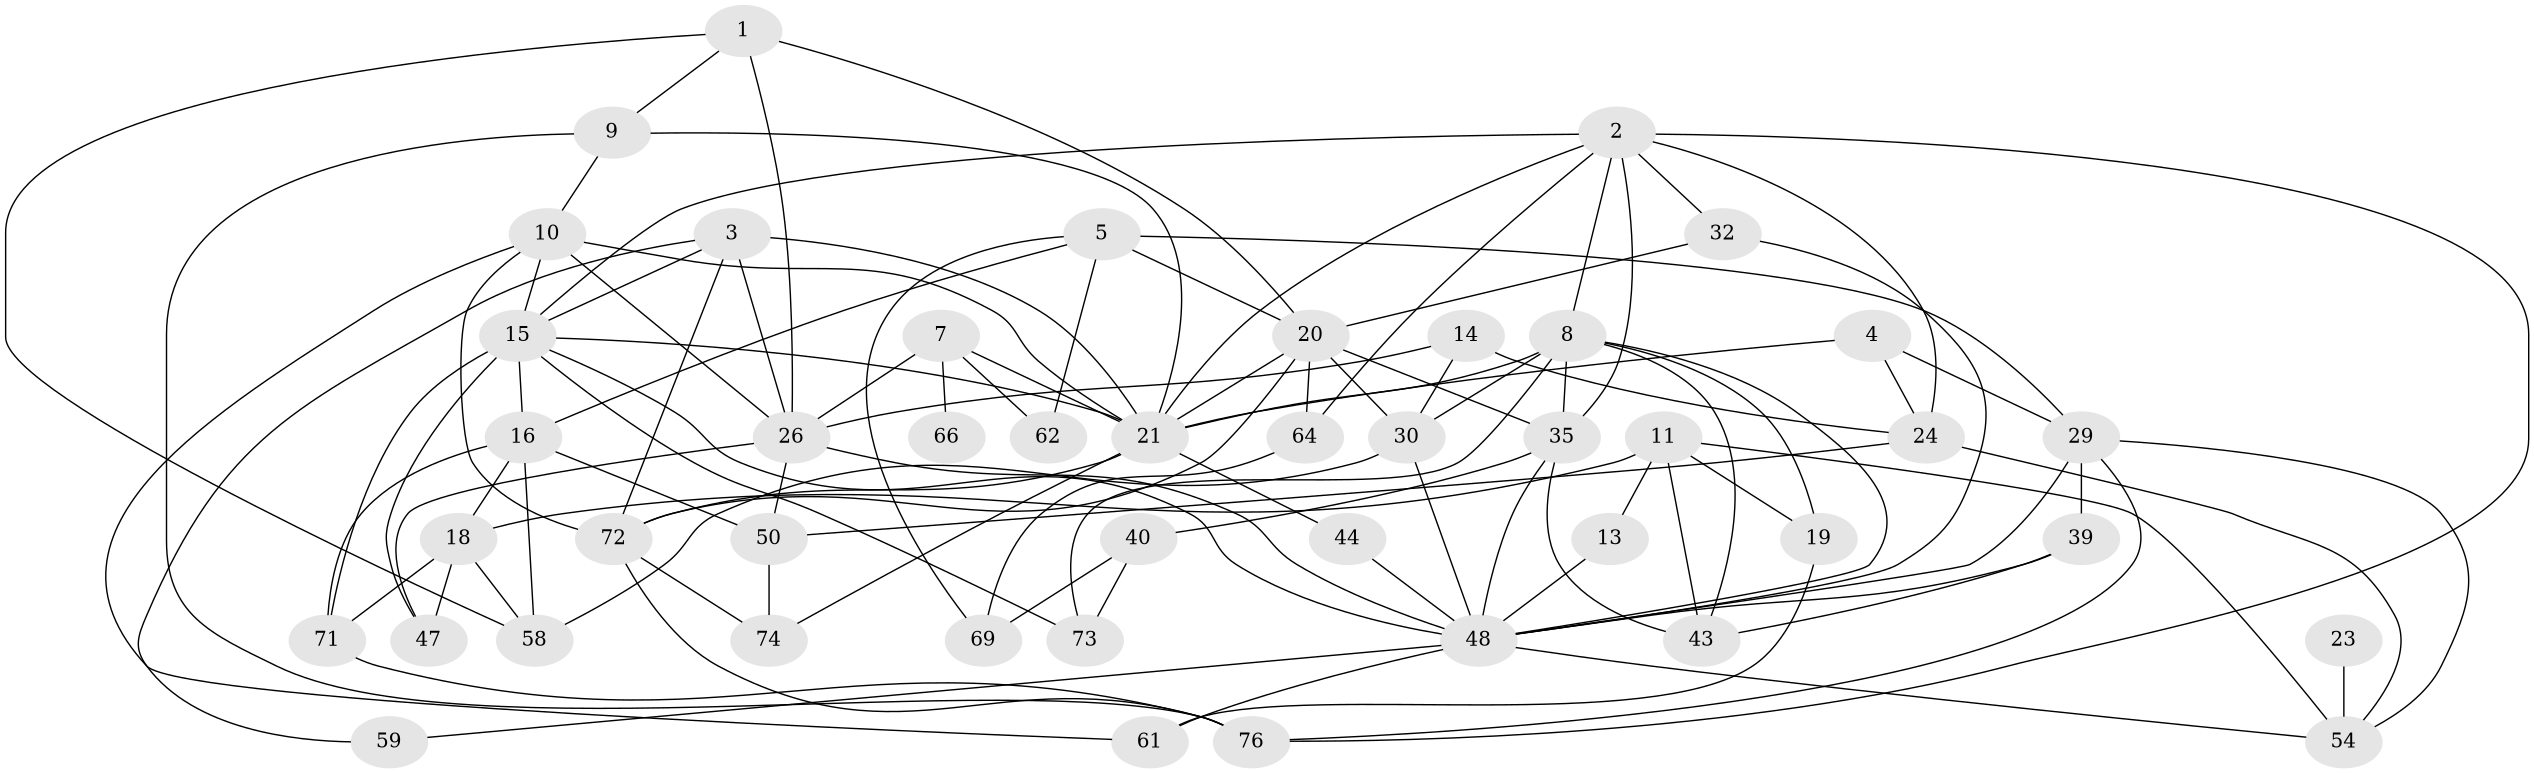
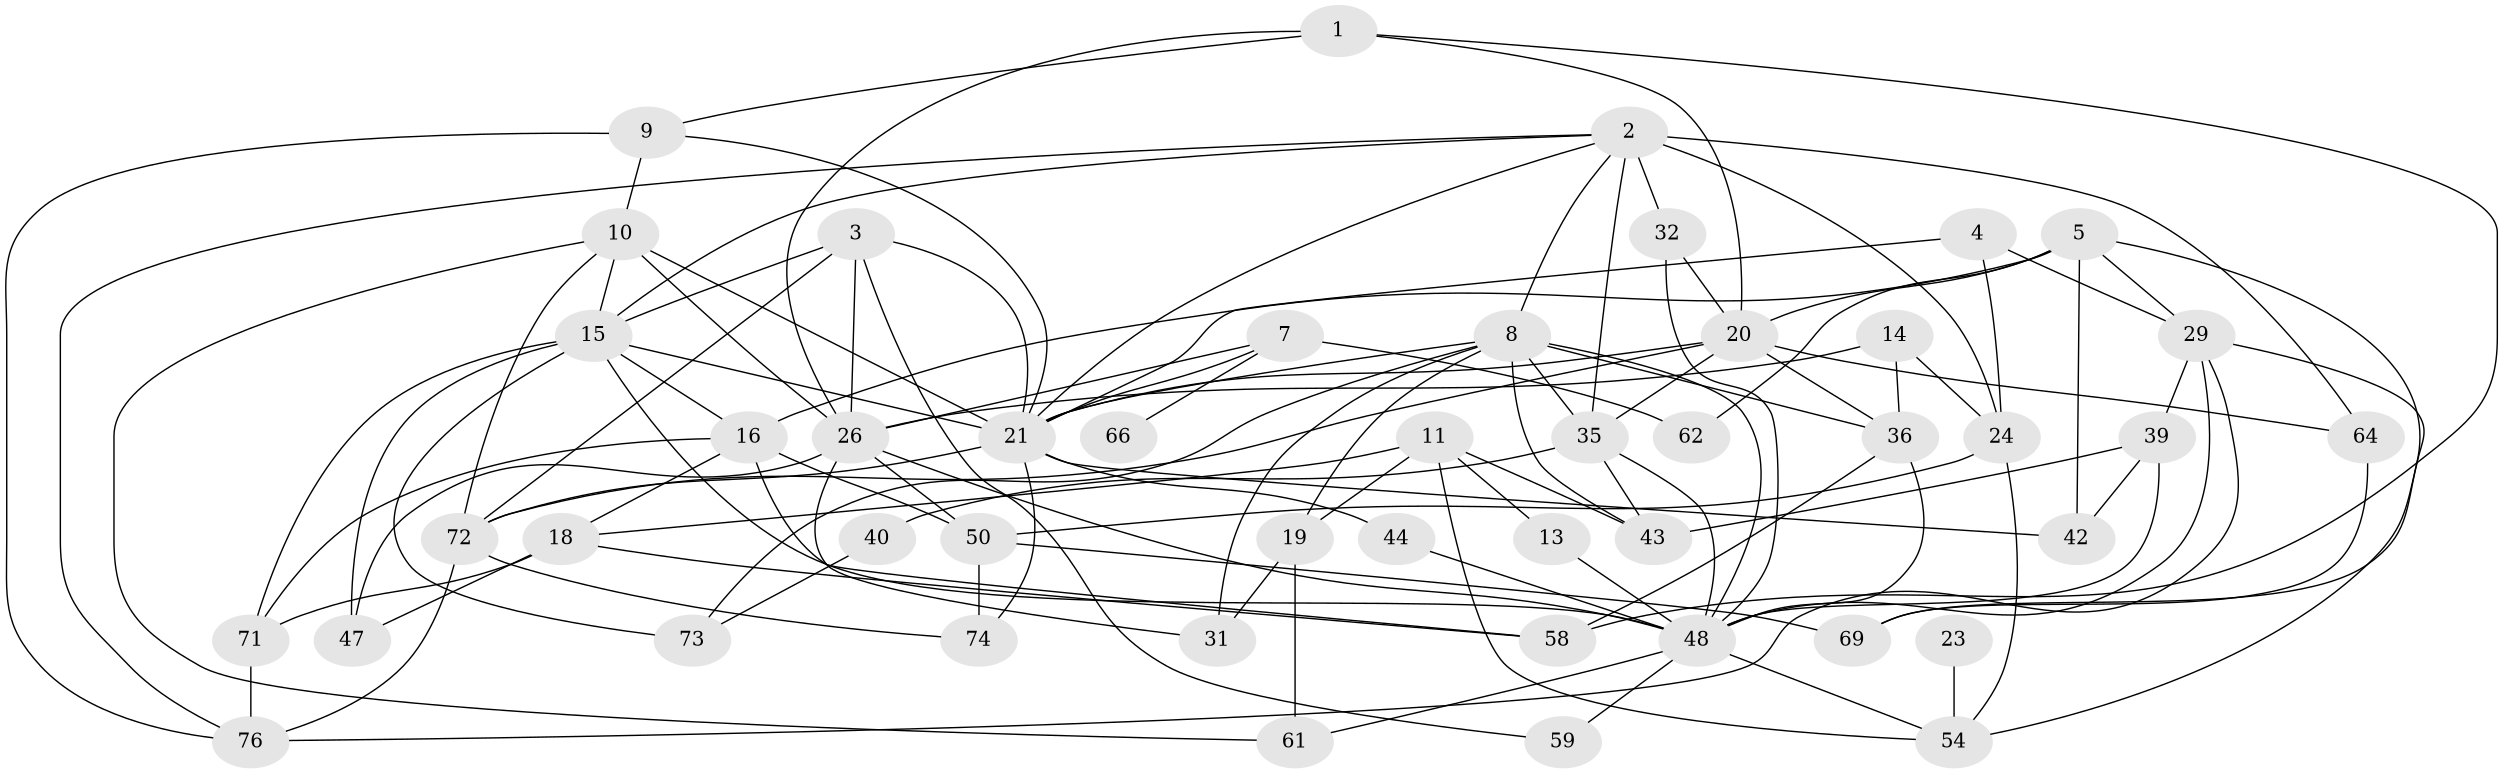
  graph {
    node [color=gray90 style=filled]
    1 [super="+32"]
    9 [super="+24"]
    20 [super="+80"]
    26 [super="+34"]
    58
    21 [super="+22"]
    76
    10 [super="+38"]
    35
    64
    72
-   36 [super="+81+65" label=30]
+   36 [super="+81+65"]
+   31
    48 [super="+60+70"]
    47
    50
    2 [super="+30"]
    8 [super="+55+52+53"]
    n19 [label=32 super="+63"]
    15 [super="+56"]
    n21 [label=24]
    19 [super="+79"]
    43
    73
    16 [super="+17+25"]
    71
+   42
    n28 [label=44]
    74
    54
    40
    69
    3 [super="+37"]
    59
    4 [super="+57"]
    29 [super="+46"]
    39 [super="+44"]
    5 [super="+51+6"]
    62
    18 [super="+33"]
    7
    66
    61
    11 [super="+45"]
    13
    14
    23
    1 -- 9
    1 -- 20
    1 -- 26
    1 -- 58
    9 -- 21
    9 -- 76
    9 -- 10
    20 -- 21
    20 -- 35
    20 -- 64
    20 -- 72
    20 -- 36
+   26 -- 31
    26 -- 48
    26 -- 47
    26 -- 50
    21 -- 72 [weight=2]
+   21 -- 42
    21 -- n28
    21 -- 74
    10 -- 26
    10 -- 21
    10 -- 72
    10 -- 15
    10 -- 61
    35 -- 48
    35 -- 43
    35 -- 40
    64 -- 69
    72 -- 76
    72 -- 74
    36 -- 58
    36 -- 48
    48 -- 54
    48 -- 59
    48 -- 61
    50 -- 74
-   40 -- 69
+   50 -- 69
    2 -- 21
    2 -- 76
    2 -- 35
    2 -- 64 [weight=2]
    2 -- 8
    2 -- n19 [weight=2]
    2 -- 15
    2 -- n21
    8 -- 21
    8 -- 35
    8 -- 36
+   8 -- 31
    8 -- 48
    8 -- 19
    8 -- 43
    8 -- 73
    n19 -- 20
    n19 -- 48
    15 -- 21
    15 -- 48
    15 -- 47
    15 -- 73
    15 -- 16 [weight=2]
    15 -- 71
    n21 -- 50
    n21 -- 54
+   19 -- 31 [weight=2]
    19 -- 61
    16 -- 58
    16 -- 50
    16 -- 71
    16 -- 18
    71 -- 76
    n28 -- 48
    40 -- 73
    3 -- 26 [weight=2]
    3 -- 21 [weight=2]
    3 -- 72
    3 -- 15
    3 -- 59
    4 -- 21
    4 -- n21
    4 -- 29
    29 -- 76
    29 -- 48
    29 -- 54
    29 -- 39
    39 -- 48
    39 -- 43
+   39 -- 42
    5 -- 20 [weight=2]
    5 -- 16 [weight=2]
+   5 -- 42 [weight=2]
    5 -- 69
    5 -- 29
    5 -- 62
    18 -- 58
    18 -- 47
    18 -- 71
    7 -- 26
    7 -- 21
    7 -- 62
    7 -- 66
    11 -- 19
    11 -- 43
    11 -- 54
    11 -- 18
    11 -- 13
    13 -- 48
    14 -- 26
    14 -- 36
    14 -- n21
    23 -- 54
  }
